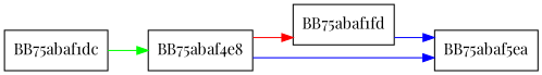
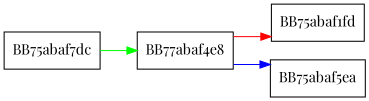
  digraph {
    fontname="Playfair Display"
    rankdir=LR
    splines=ortho
    node [fontname="Playfair Display" shape=box]
    edge [color=blue fontname="Playfair Display"]
-   BB75abaf1dc
-   BB75abaf4e8
+   BB75abaf1dc [label=BB75abaf7dc]
+   BB75abaf4e8 [label=BB77abaf4e8]
    BB75abaf1fd
    n4 [label=BB75abaf5ea]
    BB75abaf1dc -> BB75abaf4e8 [color=green]
    BB75abaf4e8 -> BB75abaf1fd [color=red]
    BB75abaf4e8 -> n4
-   BB75abaf1fd -> n4
  }
